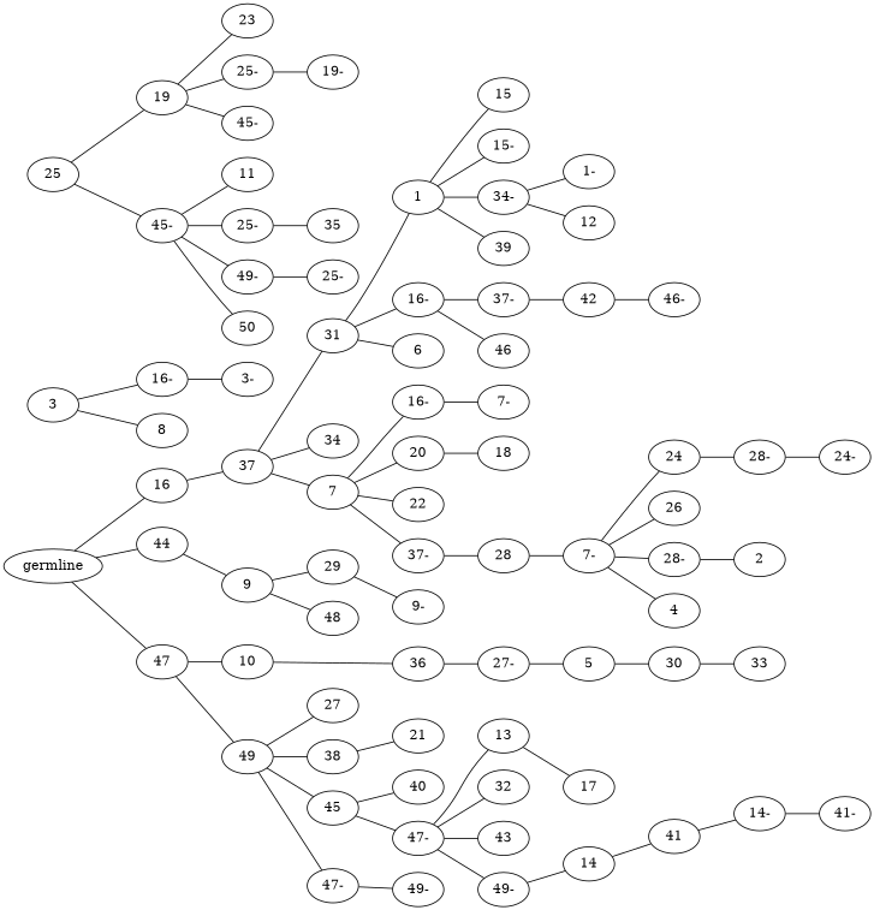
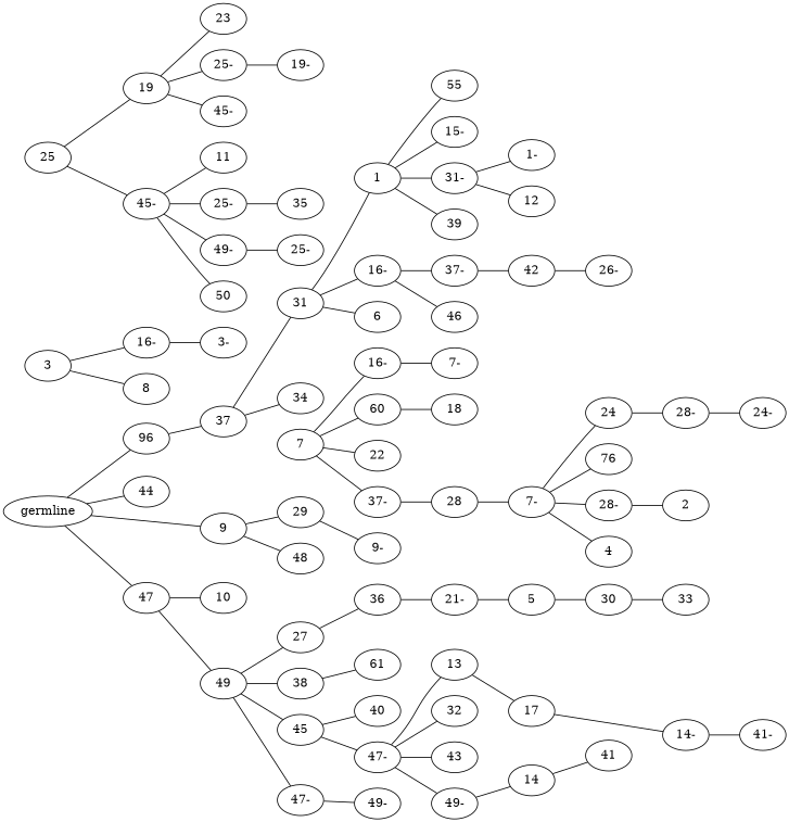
  graph {
    rankdir=LR
    n1 [label=germline]
-   n2 [label=16]
+   n2 [label=96]
    n3 [label=44]
    n4 [label=47]
    n5 [label=9]
    n6 [label=37]
    n7 [label=10]
    n8 [label=49]
    n9 [label=29]
    n10 [label=48]
    n11 [label=31]
    n12 [label=34]
    n13 [label=7]
    n14 [label=1]
    n15 [label="16-"]
    n16 [label=6]
    n17 [label="16-"]
-   n18 [label=20]
+   n18 [label=60]
    n19 [label=22]
    n20 [label="37-"]
-   n21 [label=15]
+   n21 [label=55]
    n22 [label="15-"]
-   n23 [label="34-"]
+   n23 [label="31-"]
    n24 [label=39]
    n25 [label="37-"]
    n26 [label=46]
    n27 [label="1-"]
    n28 [label=12]
    n29 [label=42]
-   n30 [label="46-"]
+   n30 [label="26-"]
    n31 [label="7-"]
    n32 [label=18]
    n33 [label=28]
    n34 [label=3]
    n35 [label="16-"]
    n36 [label=8]
    n37 [label="3-"]
    n38 [label="7-"]
    n39 [label=24]
-   n40 [label=26]
+   n40 [label=76]
    n41 [label="28-"]
    n42 [label=4]
    n43 [label="28-"]
    n44 [label=2]
    n45 [label="24-"]
    n46 [label=27]
    n47 [label=38]
    n48 [label=45]
    n49 [label="47-"]
    n50 [label=36]
-   n51 [label=21]
+   n51 [label=61]
    n52 [label=40]
    n53 [label="47-"]
    n54 [label="49-"]
-   n55 [label="27-"]
+   n55 [label="21-"]
    n56 [label=5]
    n57 [label=30]
    n58 [label=33]
    n59 [label=25]
    n60 [label=19]
    n61 [label="45-"]
    n62 [label=13]
    n63 [label=32]
    n64 [label=43]
    n65 [label="49-"]
    n66 [label=23]
    n67 [label="25-"]
    n68 [label="45-"]
    n69 [label=11]
    n70 [label="25-"]
    n71 [label="49-"]
    n72 [label=50]
    n73 [label="19-"]
    n74 [label=35]
    n75 [label="25-"]
    n76 [label=17]
    n77 [label=14]
    n78 [label=41]
    n79 [label="14-"]
    n80 [label="41-"]
    n81 [label="9-"]
    n1 -- n2
    n1 -- n3
    n1 -- n4
-   n3 -- n5
+   n1 -- n5
    n2 -- n6
    n4 -- n7
    n4 -- n8
    n5 -- n9
    n5 -- n10
    n6 -- n11
    n6 -- n12
-   n6 -- n13
    n8 -- n46
    n8 -- n47
    n8 -- n48
    n8 -- n49
    n9 -- n81
    n11 -- n14
    n11 -- n15
    n11 -- n16
    n13 -- n17
    n13 -- n18
    n13 -- n19
    n13 -- n20
    n14 -- n21
    n14 -- n22
    n14 -- n23
    n14 -- n24
    n15 -- n25
    n15 -- n26
    n17 -- n31
    n18 -- n32
    n20 -- n33
    n23 -- n27
    n23 -- n28
    n25 -- n29
    n29 -- n30
    n33 -- n38
    n34 -- n35
    n34 -- n36
    n35 -- n37
    n38 -- n39
    n38 -- n40
    n38 -- n41
    n38 -- n42
    n39 -- n43
    n41 -- n44
    n43 -- n45
-   n7 -- n50
+   n46 -- n50
    n47 -- n51
    n48 -- n52
    n48 -- n53
    n49 -- n54
    n50 -- n55
    n53 -- n62
    n53 -- n63
    n53 -- n64
    n53 -- n65
    n55 -- n56
    n56 -- n57
    n57 -- n58
    n59 -- n60
    n59 -- n61
    n60 -- n66
    n60 -- n67
    n60 -- n68
    n61 -- n69
    n61 -- n70
    n61 -- n71
    n61 -- n72
    n62 -- n76
    n65 -- n77
    n67 -- n73
    n70 -- n74
    n71 -- n75
    n77 -- n78
-   n78 -- n79
+   n76 -- n79
    n79 -- n80
  }
